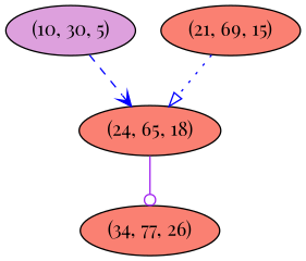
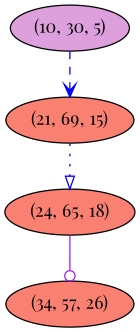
  digraph {
    fontname="Playfair Display"
    node [fillcolor=salmon fontname="Playfair Display" style=filled]
    edge [color=blue fontname="Playfair Display"]
    n1 [fillcolor=plum label="(10, 30, 5)"]
    "(21, 69, 15)"
    "(24, 65, 18)"
-   "(34, 57, 26)" [label="(34, 77, 26)"]
-   n1 -> "(24, 65, 18)" [arrowhead=vee style=dashed]
+   "(34, 57, 26)"
+   n1 -> "(21, 69, 15)" [arrowhead=vee style=dashed]
    "(21, 69, 15)" -> "(24, 65, 18)" [arrowhead=onormal style=dotted]
    "(24, 65, 18)" -> "(34, 57, 26)" [arrowhead=odot color=purple style=solid]
  }
